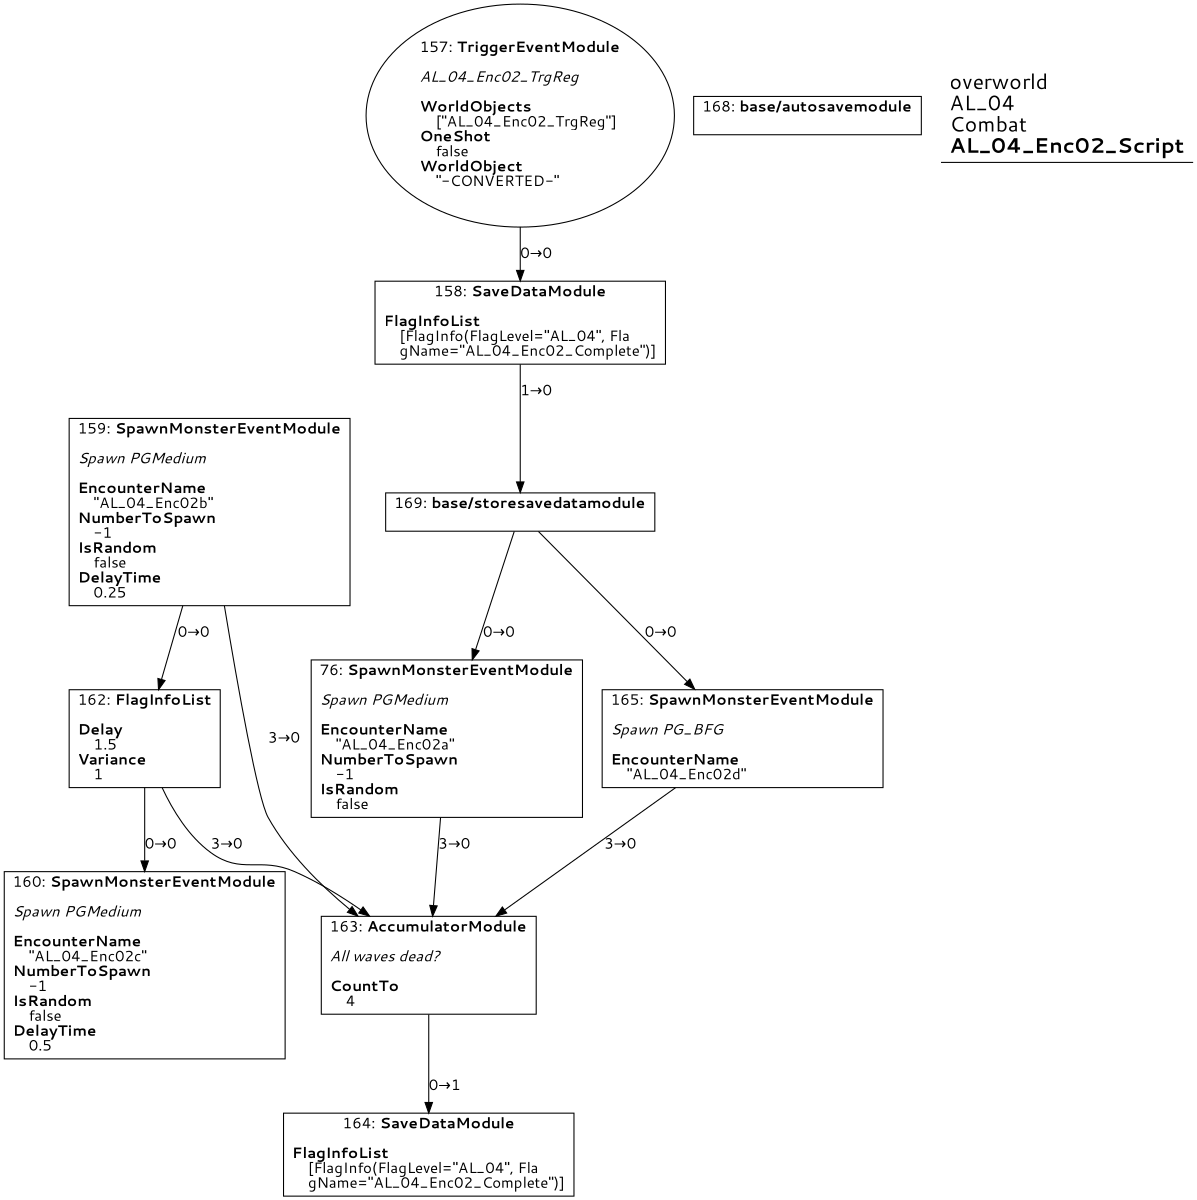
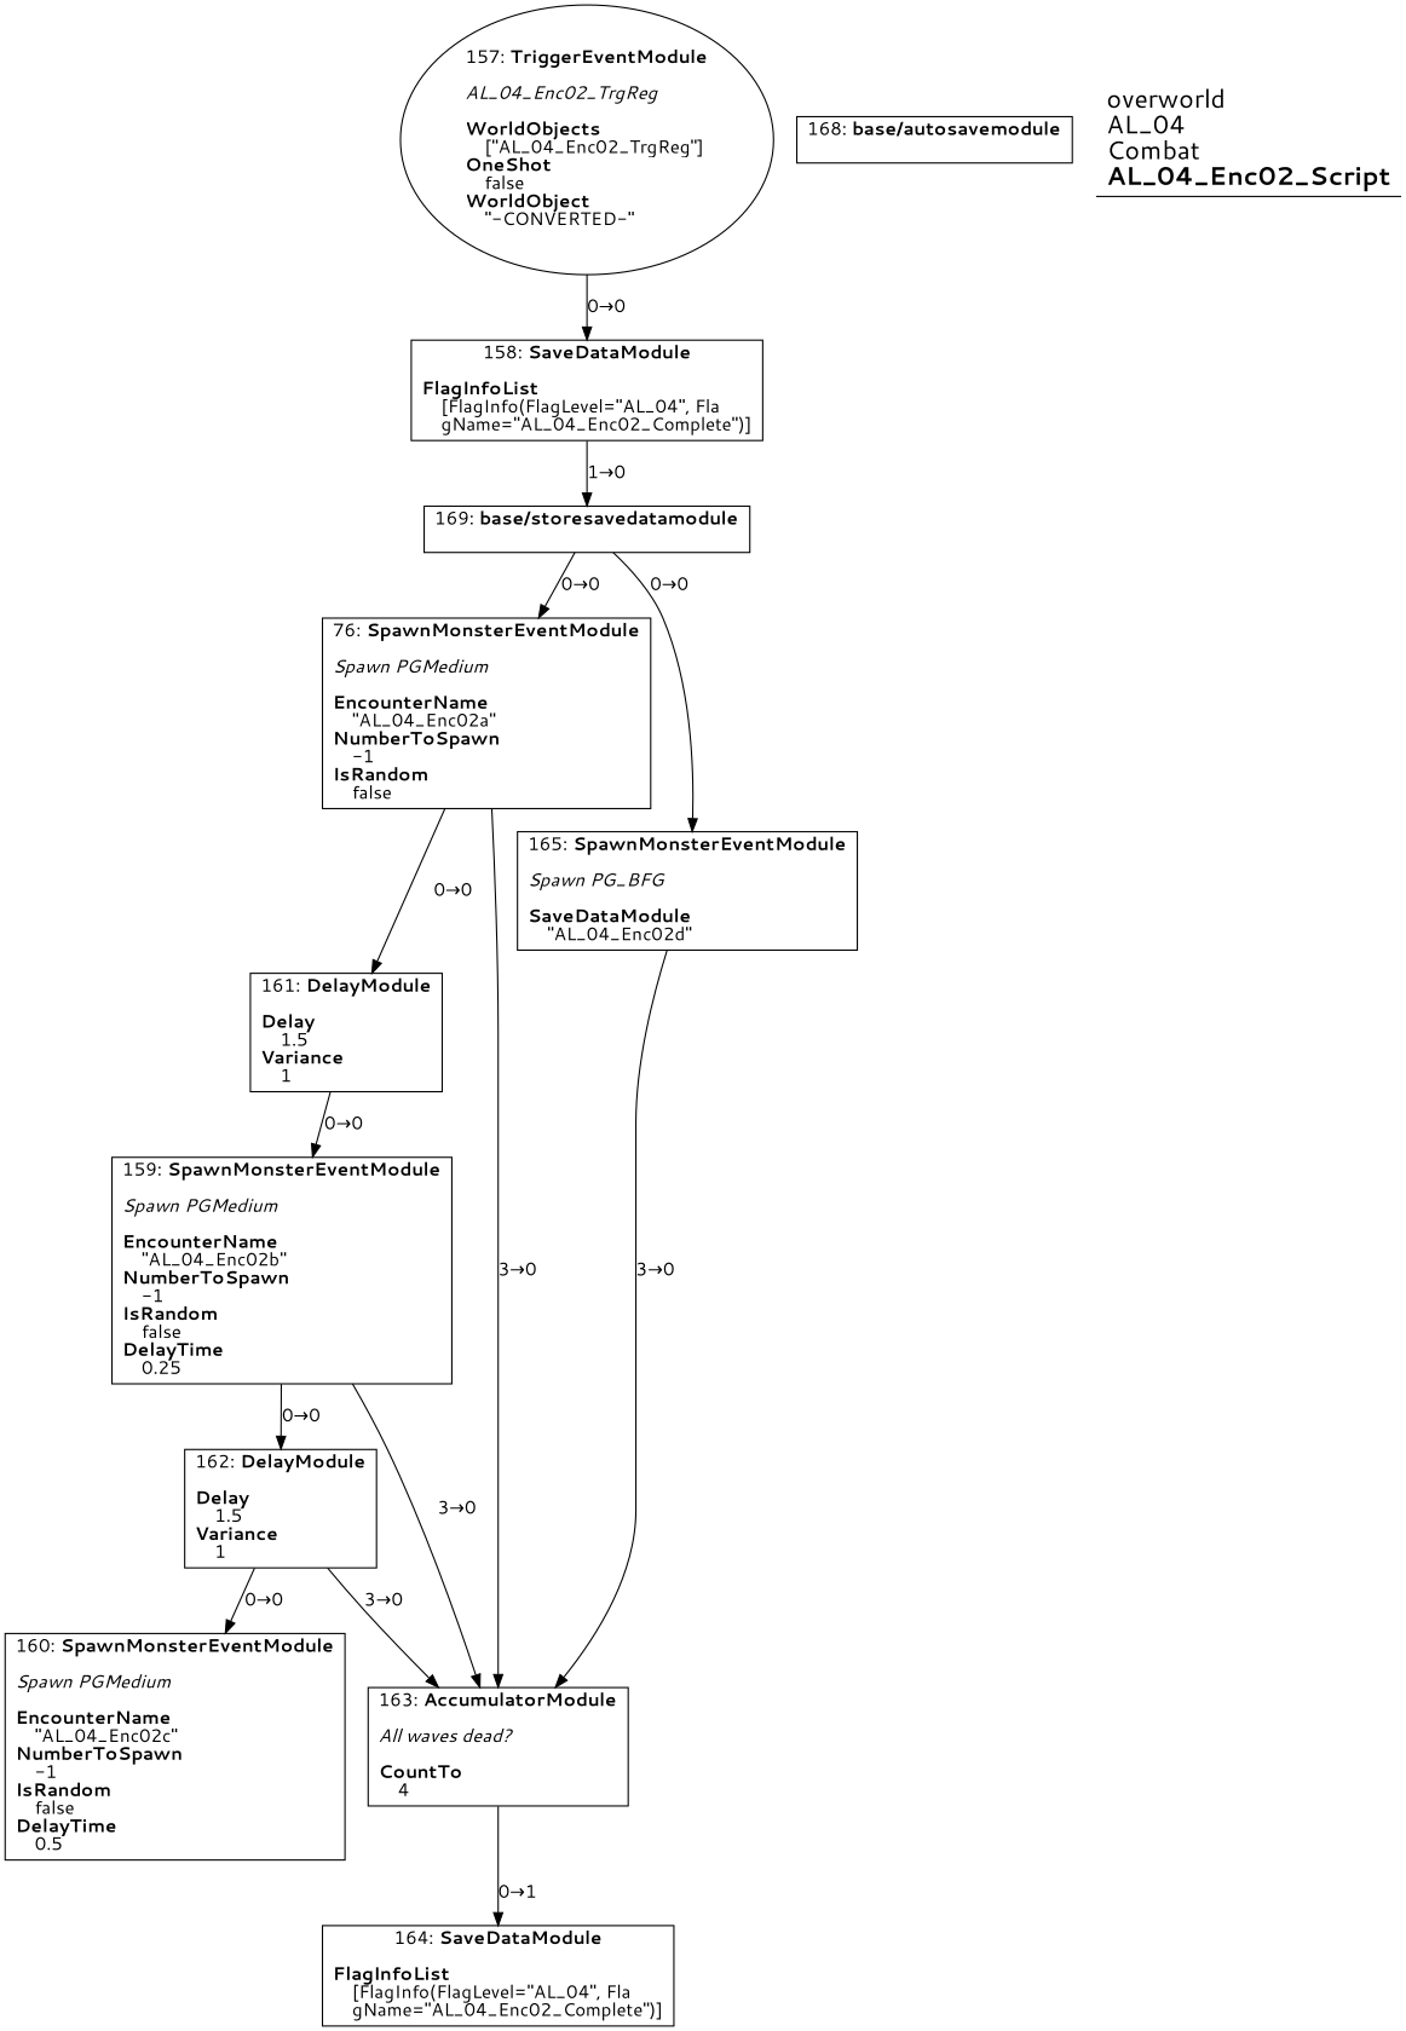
  digraph {
    fontname="Segoe UI"
    splines=spline
    node [fontname="Segoe UI" shape=box]
    edge [fontname="Segoe UI"]
    n1 [label=<76: <b>SpawnMonsterEventModule</b><br/><br/><i>Spawn PGMedium<br align="left"/></i><br align="left"/><b>EncounterName</b><br align="left"/>    &quot;AL_04_Enc02a&quot;<br align="left"/><b>NumberToSpawn</b><br align="left"/>    -1<br align="left"/><b>IsRandom</b><br align="left"/>    false<br align="left"/>>]
+   n2 [label=<161: <b>DelayModule</b><br/><br/><b>Delay</b><br align="left"/>    1.5<br align="left"/><b>Variance</b><br align="left"/>    1<br align="left"/>>]
    n3 [label=<163: <b>AccumulatorModule</b><br/><br/><i>All waves dead?<br align="left"/></i><br align="left"/><b>CountTo</b><br align="left"/>    4<br align="left"/>>]
    n4 [label=<159: <b>SpawnMonsterEventModule</b><br/><br/><i>Spawn PGMedium<br align="left"/></i><br align="left"/><b>EncounterName</b><br align="left"/>    &quot;AL_04_Enc02b&quot;<br align="left"/><b>NumberToSpawn</b><br align="left"/>    -1<br align="left"/><b>IsRandom</b><br align="left"/>    false<br align="left"/><b>DelayTime</b><br align="left"/>    0.25<br align="left"/>>]
    n5 [label=<164: <b>SaveDataModule</b><br/><br/><b>FlagInfoList</b><br align="left"/>    [FlagInfo(FlagLevel=&quot;AL_04&quot;, Fla<br align="left"/>    gName=&quot;AL_04_Enc02_Complete&quot;)]<br align="left"/>>]
-   n6 [label=<162: <b>FlagInfoList</b><br/><br/><b>Delay</b><br align="left"/>    1.5<br align="left"/><b>Variance</b><br align="left"/>    1<br align="left"/>>]
+   n6 [label=<162: <b>DelayModule</b><br/><br/><b>Delay</b><br align="left"/>    1.5<br align="left"/><b>Variance</b><br align="left"/>    1<br align="left"/>>]
    n7 [label=<157: <b>TriggerEventModule</b><br/><br/><i>AL_04_Enc02_TrgReg<br align="left"/></i><br align="left"/><b>WorldObjects</b><br align="left"/>    [&quot;AL_04_Enc02_TrgReg&quot;]<br align="left"/><b>OneShot</b><br align="left"/>    false<br align="left"/><b>WorldObject</b><br align="left"/>    &quot;-CONVERTED-&quot;<br align="left"/>> shape=oval]
    n8 [label=<158: <b>SaveDataModule</b><br/><br/><b>FlagInfoList</b><br align="left"/>    [FlagInfo(FlagLevel=&quot;AL_04&quot;, Fla<br align="left"/>    gName=&quot;AL_04_Enc02_Complete&quot;)]<br align="left"/>>]
    n9 [label=<169: <b>base/storesavedatamodule</b><br/><br/>>]
-   n10 [label=<165: <b>SpawnMonsterEventModule</b><br/><br/><i>Spawn PG_BFG<br align="left"/></i><br align="left"/><b>EncounterName</b><br align="left"/>    &quot;AL_04_Enc02d&quot;<br align="left"/>>]
+   n10 [label=<165: <b>SpawnMonsterEventModule</b><br/><br/><i>Spawn PG_BFG<br align="left"/></i><br align="left"/><b>SaveDataModule</b><br align="left"/>    &quot;AL_04_Enc02d&quot;<br align="left"/>>]
    n11 [label=<160: <b>SpawnMonsterEventModule</b><br/><br/><i>Spawn PGMedium<br align="left"/></i><br align="left"/><b>EncounterName</b><br align="left"/>    &quot;AL_04_Enc02c&quot;<br align="left"/><b>NumberToSpawn</b><br align="left"/>    -1<br align="left"/><b>IsRandom</b><br align="left"/>    false<br align="left"/><b>DelayTime</b><br align="left"/>    0.5<br align="left"/>>]
    n12 [label=<168: <b>base/autosavemodule</b><br/><br/>>]
    n13 [label=<<font point-size="20">overworld<br align="left"/>AL_04<br align="left"/>Combat<br align="left"/><b>AL_04_Enc02_Script</b><br align="left"/></font>> shape=underline]
+   n1 -> n2 [label="0→0"]
    n1 -> n3 [label="3→0"]
+   n2 -> n4 [label="0→0"]
    n3 -> n5 [label="0→1"]
    n4 -> n3 [label="3→0"]
    n4 -> n6 [label="0→0"]
    n6 -> n3 [label="3→0"]
    n6 -> n11 [label="0→0"]
    n7 -> n8 [label="0→0"]
    n8 -> n9 [label="1→0"]
    n9 -> n1 [label="0→0"]
    n9 -> n10 [label="0→0"]
    n10 -> n3 [label="3→0"]
  }
